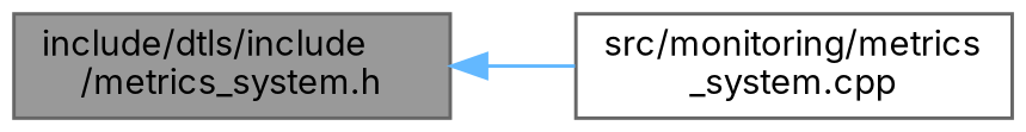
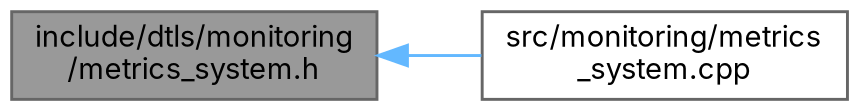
  digraph {
    rankdir=LR
    fontname=Inter
    node [fontname=Inter fontsize=10 shape=box style=filled]
-   n1 [color=gray40 fillcolor=grey60 fontcolor=black height=0.2 label="include/dtls/include\l/metrics_system.h" width=0.4]
+   n1 [color=gray40 fillcolor=grey60 fontcolor=black height=0.2 label="include/dtls/monitoring\l/metrics_system.h" width=0.4]
    n2 [color=grey40 fillcolor=white height=0.2 label="src/monitoring/metrics\l_system.cpp" width=0.4]
    n1 -> n2 [color=steelblue1 dir=back fontname=Inter fontsize=10 labelfontname=Helvetica labelfontsize=10 style=solid]
  }
